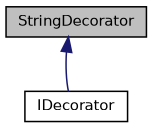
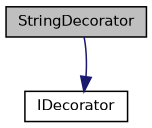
  digraph {
    node [color=black fontname=Helvetica fontsize=10 shape=record style=filled]
    n1 [fillcolor=grey75 fontcolor=black height=0.2 label=StringDecorator width=0.4]
    n2 [fillcolor=white height=0.2 label=IDecorator width=0.4]
-   n1 -> n2 [color=midnightblue dir=back fontname=Helvetica fontsize=10 labelfontname=Helvetica labelfontsize=10 style=solid]
+   n2 -> n1 [color=midnightblue dir=back fontname=Helvetica fontsize=10 labelfontname=Helvetica labelfontsize=10 style=solid]
  }
